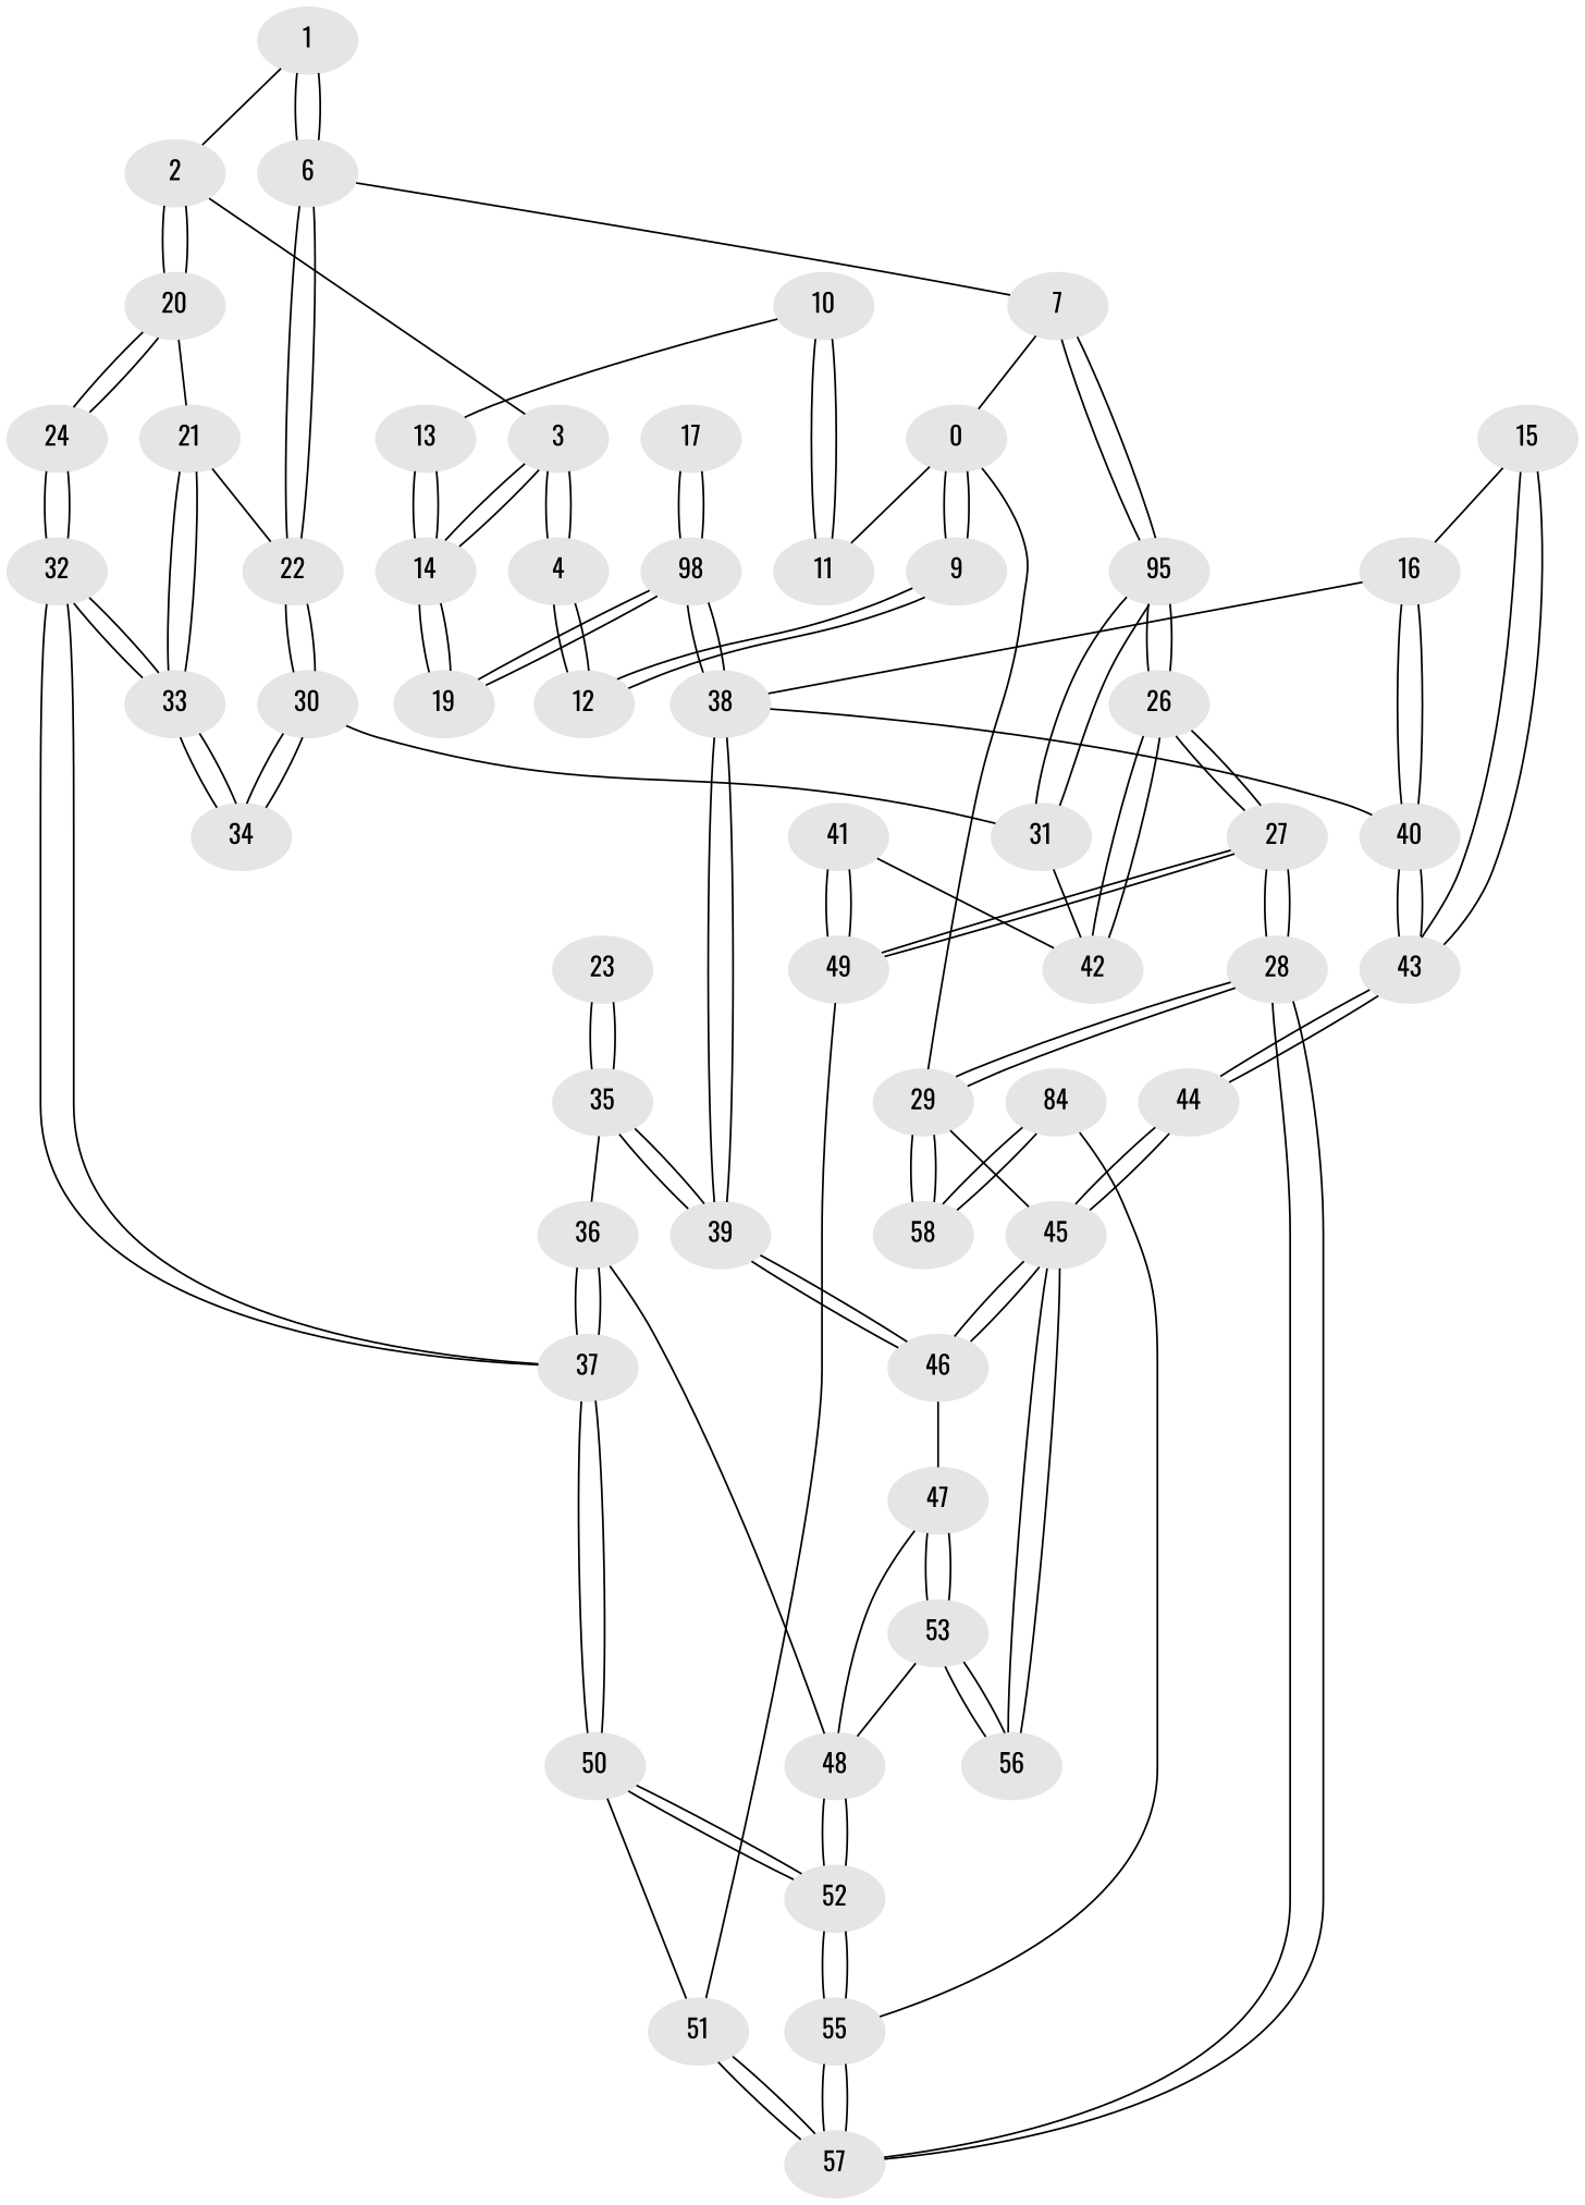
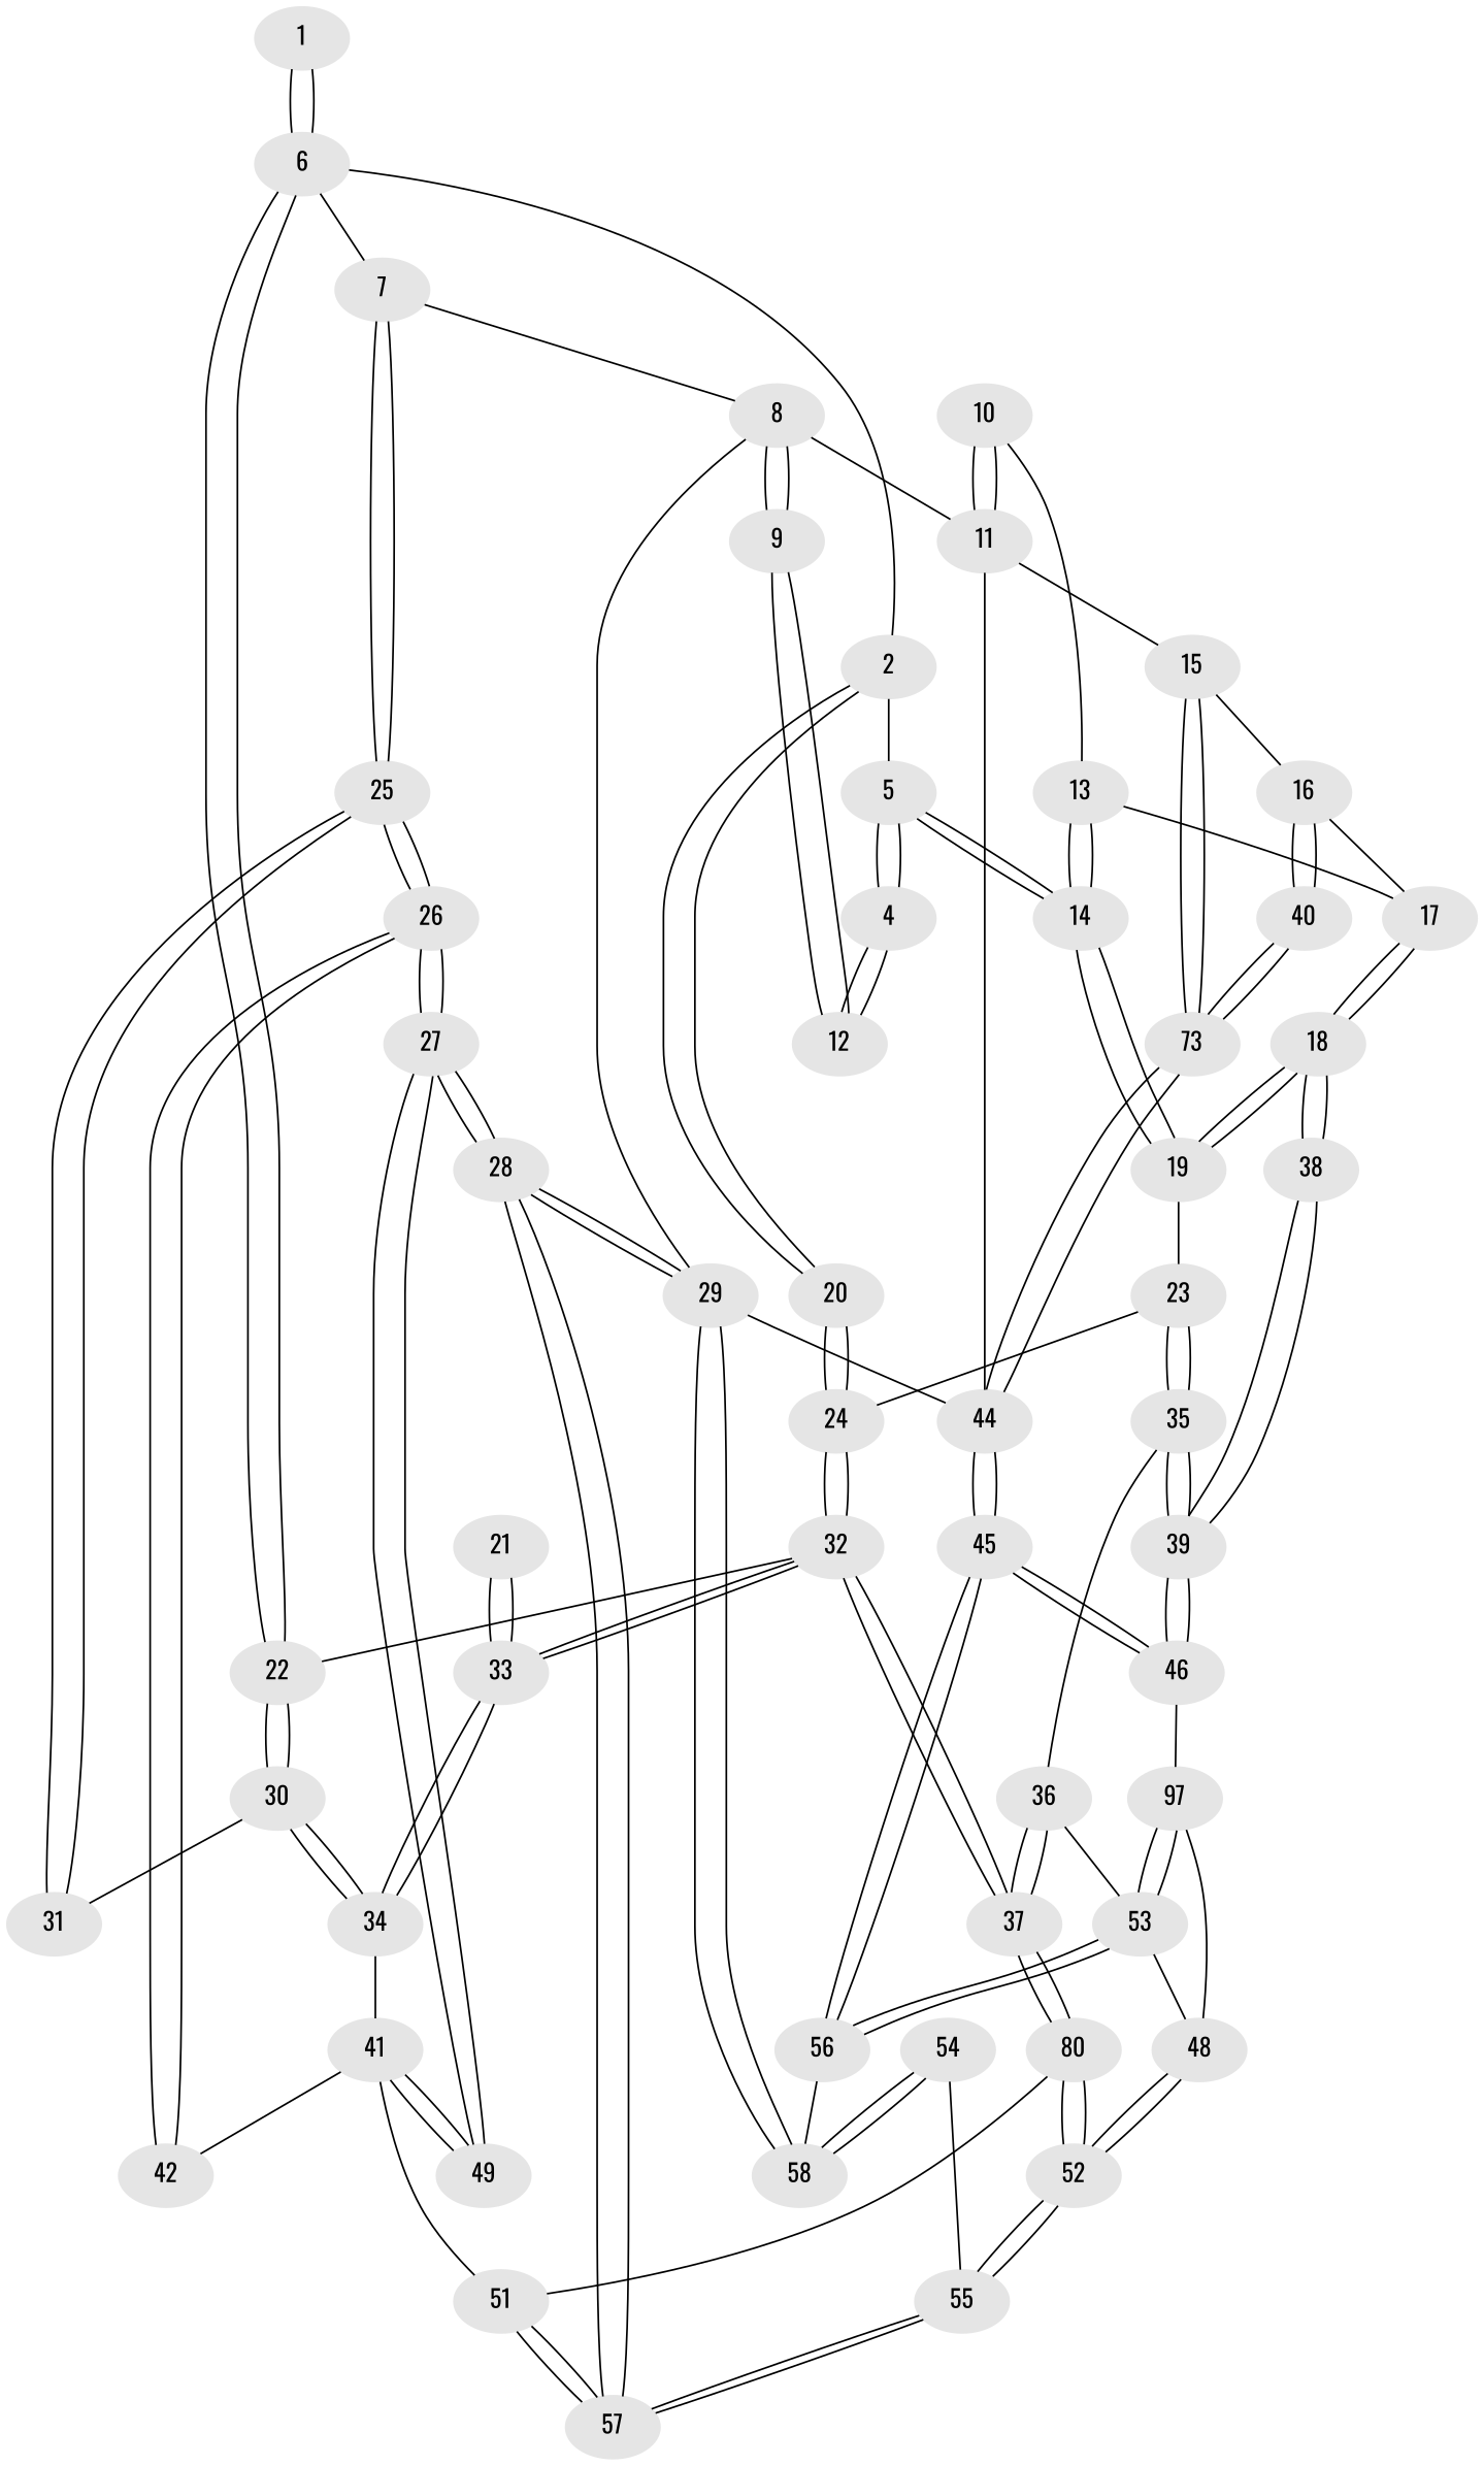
  graph {
    fontname=Oswald
    node [color=gray90 fontname=Oswald style=filled]
    edge [fontname=Oswald]
    1
    2
    6
-   3
+   3 [label=5]
    20
    7
    22
    4
    14
    21
    24
    12
    19
    9
-   8 [label=0]
-   25 [label=95]
+   8
+   25
    30
    11
    29
    26
    31
    15
    44
    58
    10
    13
    17
    16
-   43
+   43 [label=73]
    45
-   18 [label=98]
+   18
    23
    40
    38
    39
    35
    33
    32
    34
    36
    37
    27
    42
    28
    49
    57
    51
    41
-   50
+   50 [label=80]
    48
    46
    52
-   47
+   47 [label=97]
    56
    53
    55
-   54 [label=84]
-   1 -- 2
+   54
+   6 -- 2
    1 -- 6
    1 -- 6
    2 -- 3
    2 -- 20
    2 -- 20
    6 -- 7
    6 -- 22
    6 -- 22
    3 -- 4
    3 -- 4
    3 -- 14
    3 -- 14
-   20 -- 21
    20 -- 24
    20 -- 24
    7 -- 8
    7 -- 25
    7 -- 25
    22 -- 30
    22 -- 30
    4 -- 12
    4 -- 12
    14 -- 19
    14 -- 19
-   21 -- 22
+   32 -- 22
    21 -- 33
    21 -- 33
    24 -- 32
    24 -- 32
+   19 -- 23
    9 -- 12
    9 -- 12
    8 -- 9
    8 -- 9
    8 -- 11
    8 -- 29
    25 -- 26
    25 -- 26
    25 -- 31
    25 -- 31
    30 -- 31
    30 -- 34
    30 -- 34
-   29 -- 45
+   11 -- 15
+   11 -- 44
+   29 -- 44
    29 -- 58
    29 -- 58
    26 -- 27
    26 -- 27
    26 -- 42
    26 -- 42
-   31 -- 42
    15 -- 16
    15 -- 43
    15 -- 43
    44 -- 45
    44 -- 45
    10 -- 11
    10 -- 11
    10 -- 13
    13 -- 14
    13 -- 14
+   13 -- 17
    17 -- 18
    17 -- 18
-   16 -- 38
+   16 -- 17
    16 -- 40
    16 -- 40
    43 -- 44
    43 -- 44
    45 -- 46
    45 -- 46
    45 -- 56
    45 -- 56
    18 -- 19
    18 -- 19
    18 -- 38
    18 -- 38
+   23 -- 24
    23 -- 35
    23 -- 35
    40 -- 43
    40 -- 43
-   38 -- 40
    38 -- 39
    38 -- 39
    39 -- 46
    39 -- 46
    35 -- 39
    35 -- 39
    35 -- 36
    33 -- 34
    33 -- 34
    32 -- 33
    32 -- 33
    32 -- 37
    32 -- 37
+   34 -- 41
    36 -- 37
    36 -- 37
-   36 -- 48
+   36 -- 53
    37 -- 50
    37 -- 50
    27 -- 28
    27 -- 28
    27 -- 49
    27 -- 49
    28 -- 29
    28 -- 29
    28 -- 57
    28 -- 57
-   49 -- 51
+   41 -- 51
    51 -- 57
    51 -- 57
    41 -- 42
    41 -- 49
    41 -- 49
    50 -- 51
    50 -- 52
    50 -- 52
    48 -- 52
    48 -- 52
    46 -- 47
    52 -- 55
    52 -- 55
    47 -- 48
    47 -- 53
    47 -- 53
+   56 -- 58
    53 -- 48
    53 -- 56
    53 -- 56
    55 -- 57
    55 -- 57
    54 -- 58
    54 -- 58
    54 -- 55
  }
